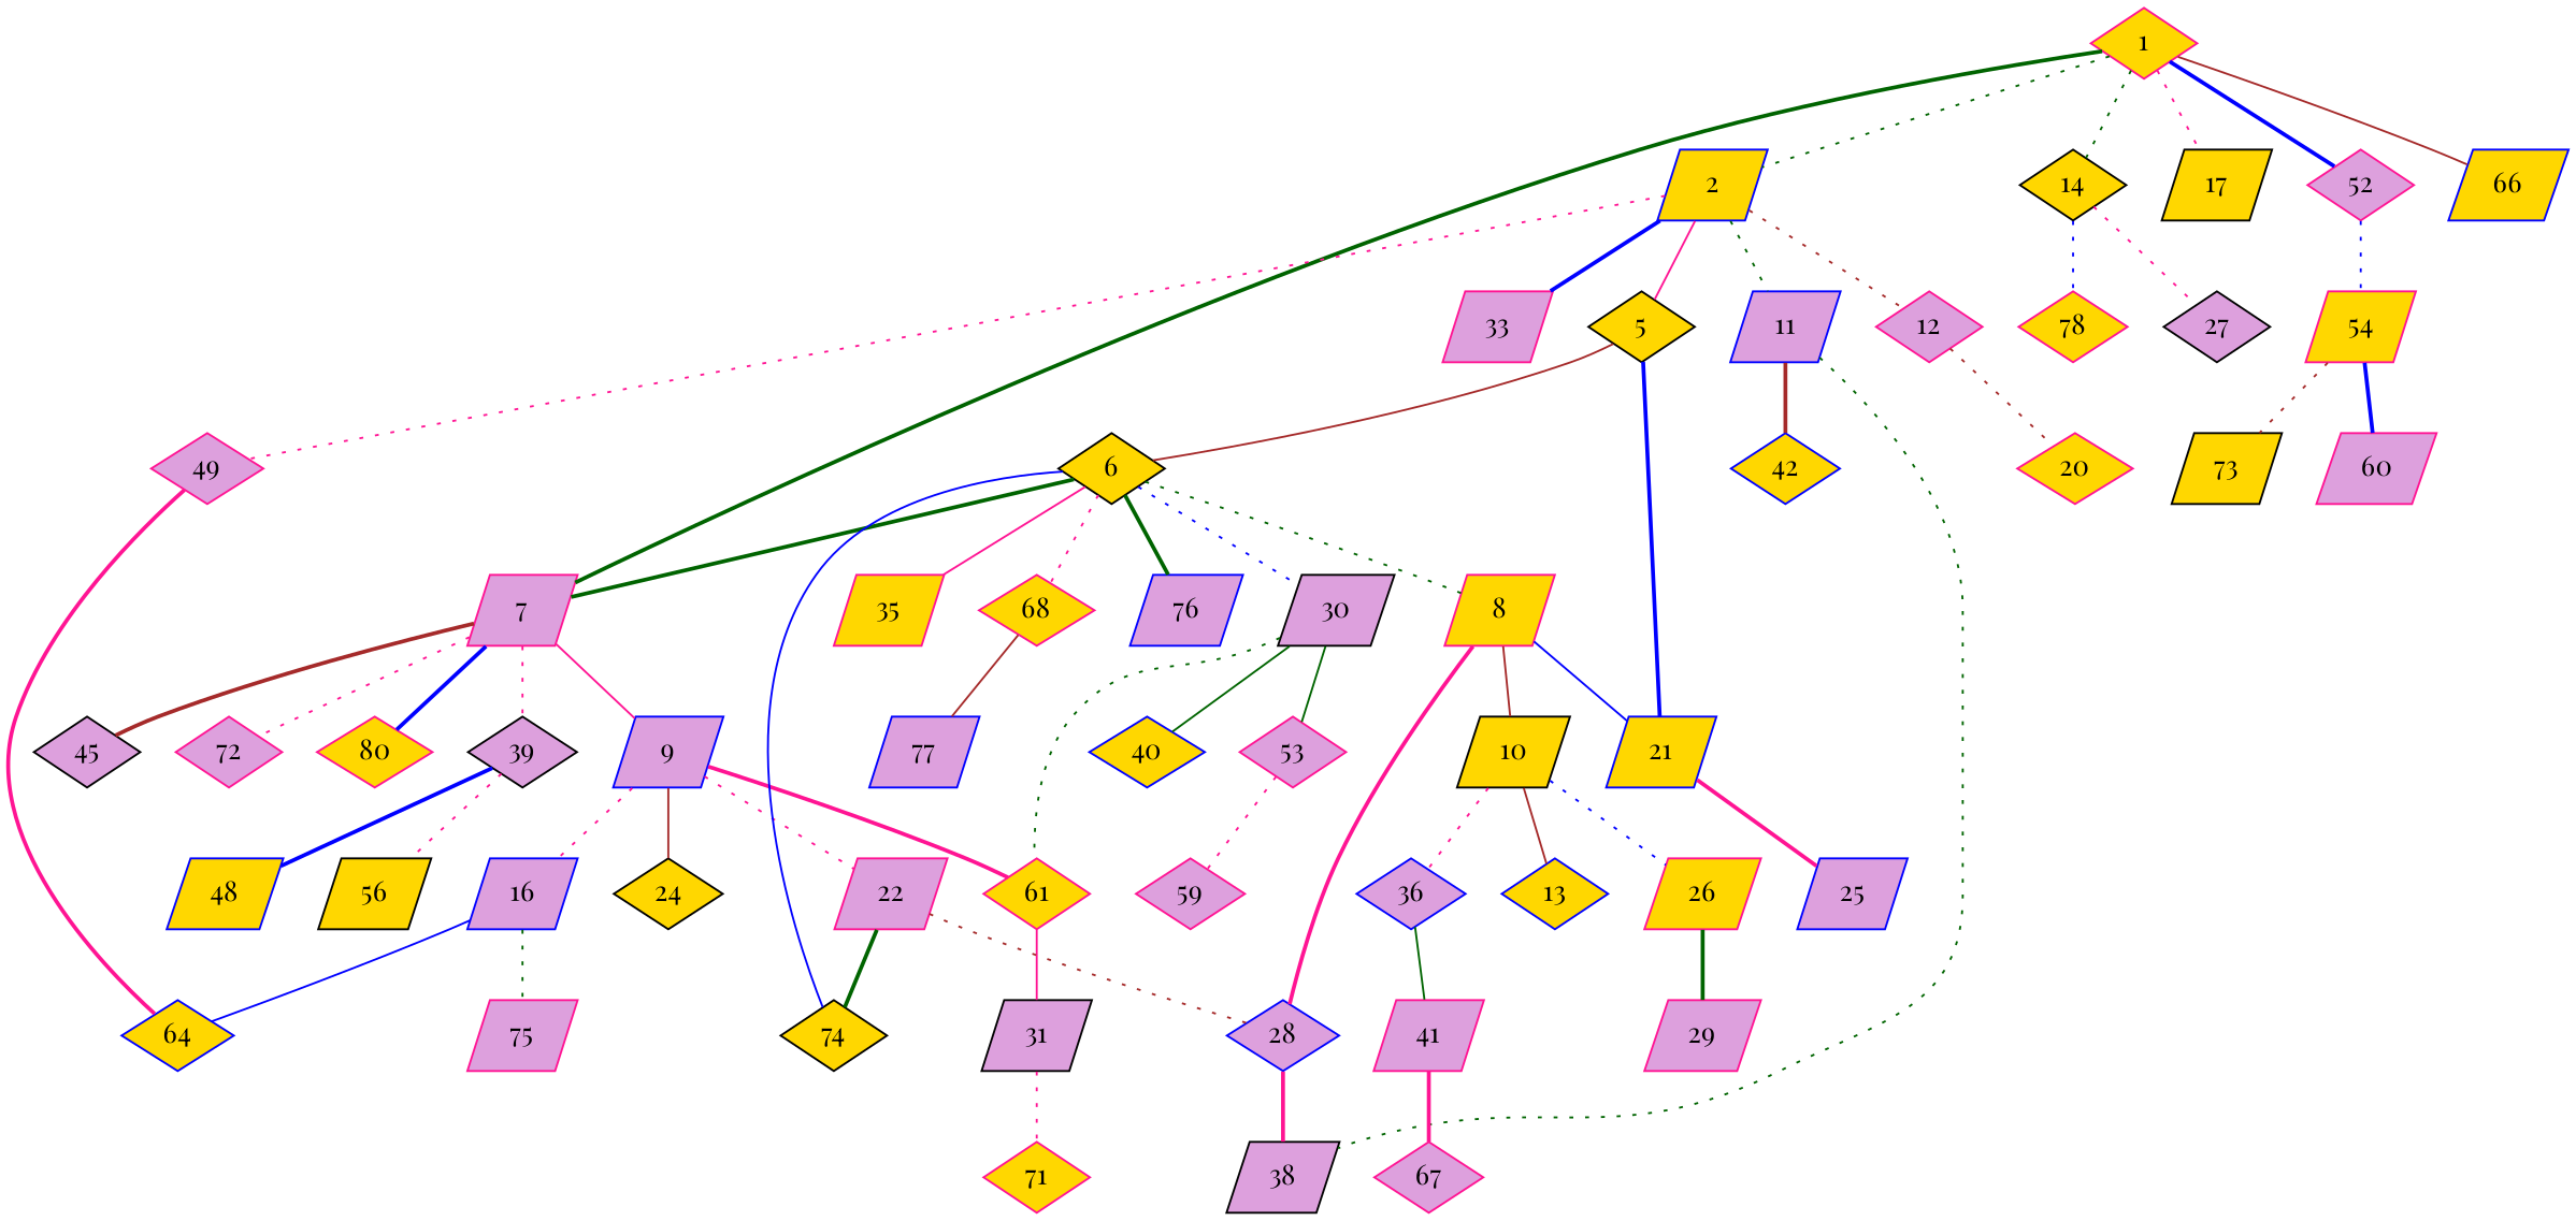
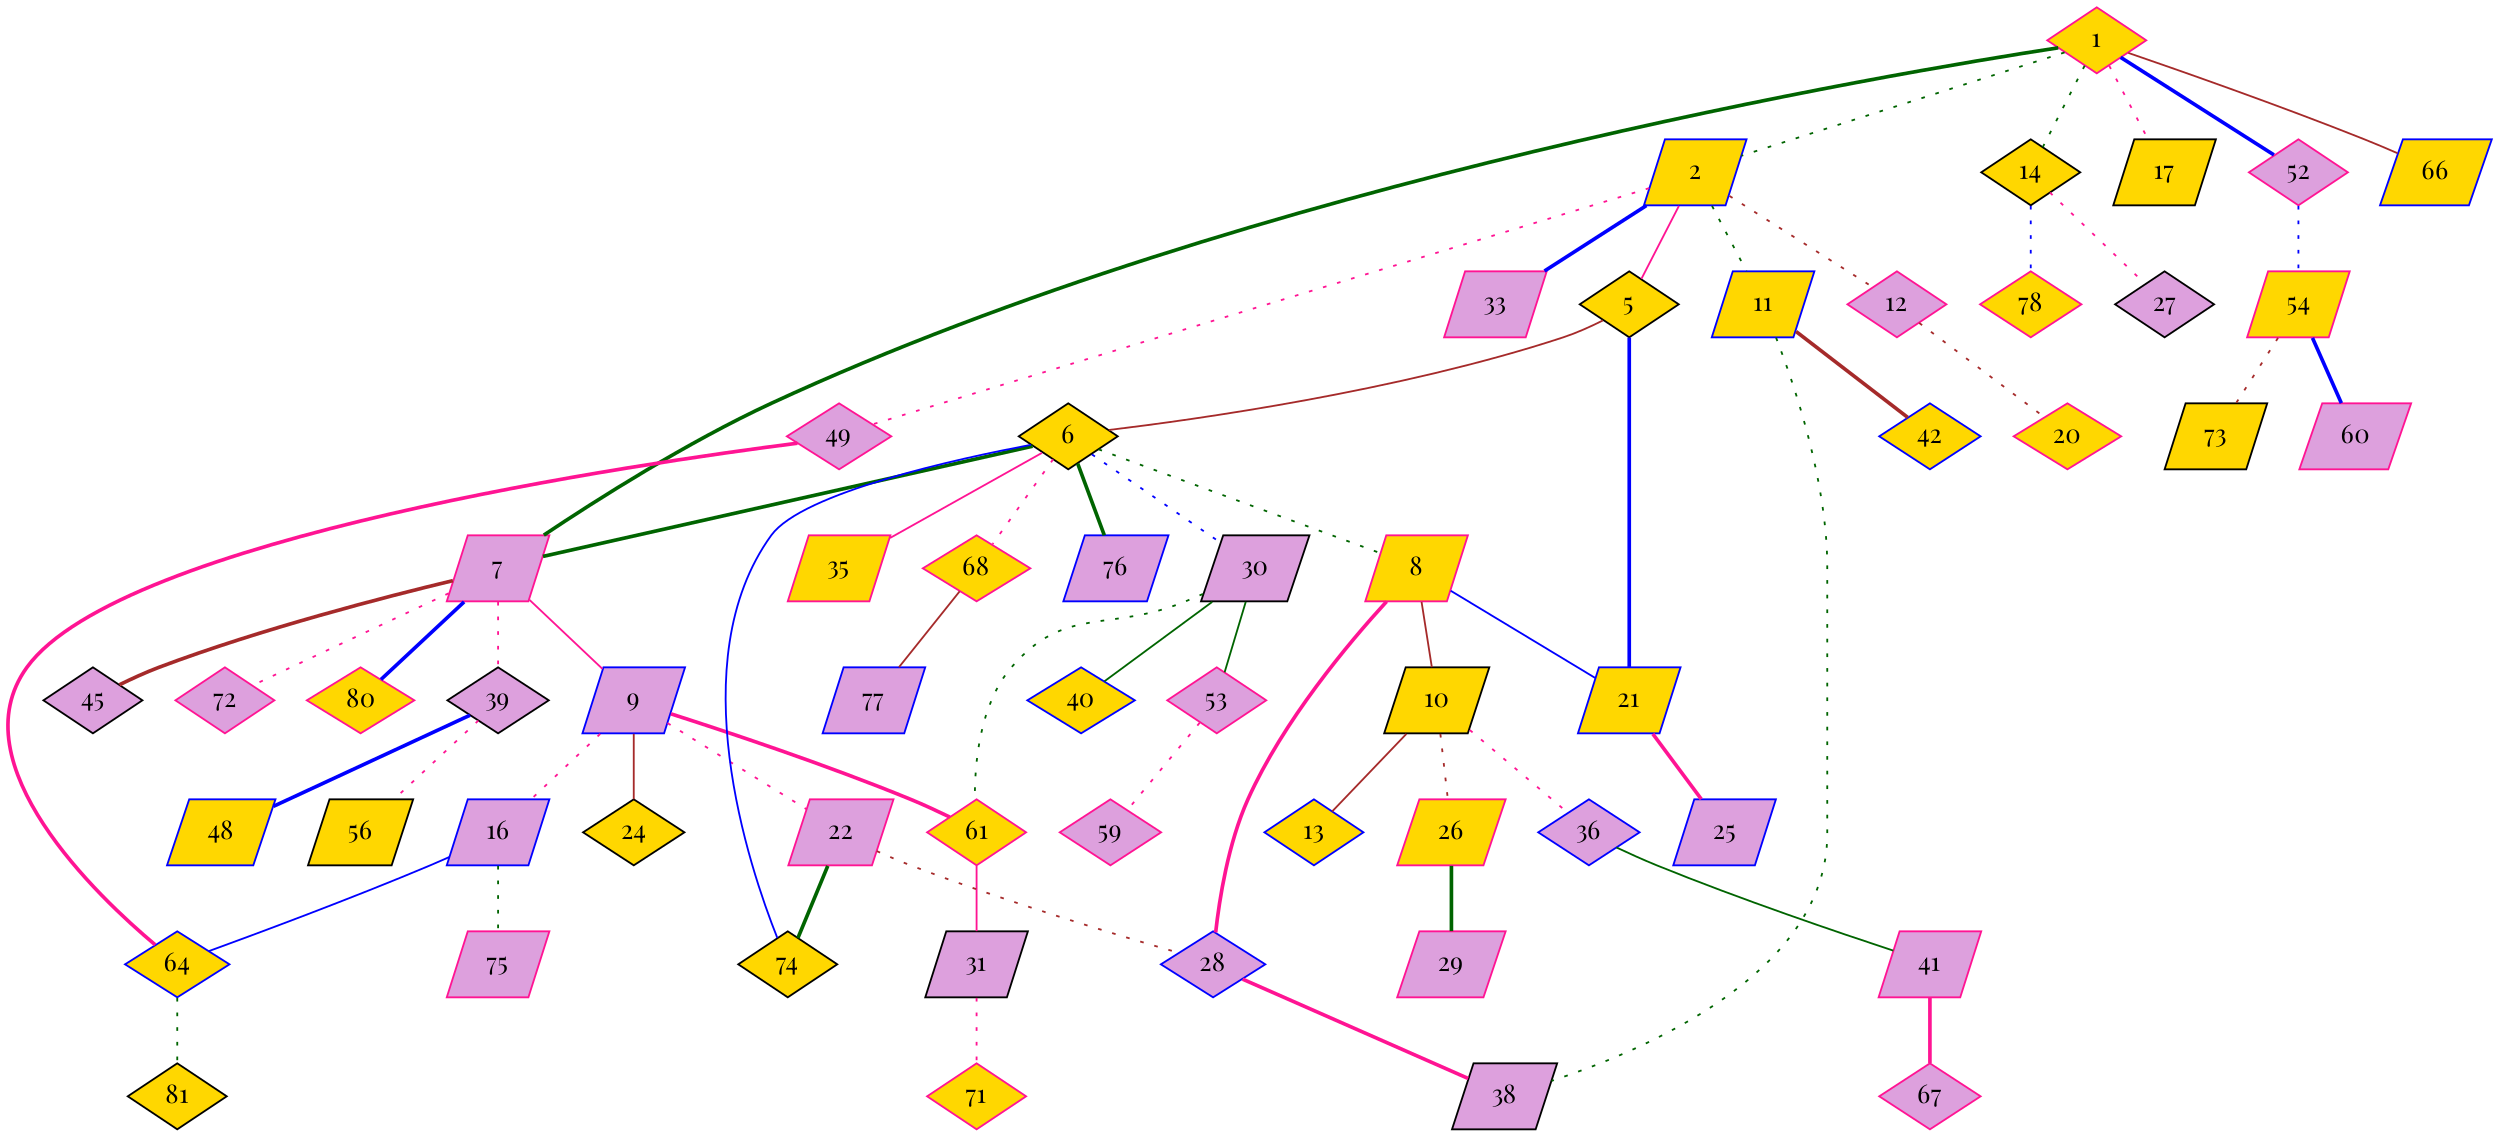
  graph {
    fontname="Playfair Display"
    node [color=deeppink fillcolor=gold fontname="Playfair Display" shape=diamond style=filled]
    edge [color=deeppink fontname="Playfair Display" style=dotted]
    1 [super="+3"]
    2 [color=blue shape=parallelogram super="+4"]
    7 [fillcolor=plum shape=parallelogram super="+19"]
    14 [color=black]
    17 [color=black shape=parallelogram]
    52 [fillcolor=plum]
    66 [color=blue shape=parallelogram]
    5 [color=black super="+50"]
-   11 [color=blue fillcolor=plum shape=parallelogram super="+32"]
+   11 [color=blue shape=parallelogram super="+32"]
    12 [fillcolor=plum super="+44"]
    33 [fillcolor=plum shape=parallelogram]
    49 [fillcolor=plum]
    9 [color=blue fillcolor=plum shape=parallelogram super="+23"]
    39 [color=black fillcolor=plum super="+43"]
    45 [color=black fillcolor=plum]
    72 [fillcolor=plum]
    80
    27 [color=black fillcolor=plum]
    78
    54 [shape=parallelogram super="+70"]
    6 [color=black super="+15"]
    21 [color=blue shape=parallelogram]
    38 [color=black fillcolor=plum shape=parallelogram super="+58"]
    42 [color=blue]
    20 [super="+82"]
    64 [color=blue]
    8 [shape=parallelogram super="+47"]
    30 [color=black fillcolor=plum shape=parallelogram super="+34"]
    35 [shape=parallelogram]
    68
    74 [color=black super="+79"]
    76 [color=blue fillcolor=plum shape=parallelogram]
    25 [color=blue fillcolor=plum shape=parallelogram super="+55"]
    10 [color=black shape=parallelogram super="+18"]
    28 [color=blue fillcolor=plum super="+46"]
    61
    40 [color=blue super="+62"]
    53 [fillcolor=plum]
    77 [color=blue fillcolor=plum shape=parallelogram]
    16 [color=blue fillcolor=plum shape=parallelogram]
    22 [fillcolor=plum shape=parallelogram super="+63"]
    24 [color=black]
    48 [color=blue shape=parallelogram]
    56 [color=black shape=parallelogram]
    13 [color=blue super="+51"]
    26 [shape=parallelogram super="+37"]
    36 [color=blue fillcolor=plum super="+69"]
    75 [fillcolor=plum shape=parallelogram]
    31 [color=black fillcolor=plum shape=parallelogram super="+65"]
    29 [fillcolor=plum shape=parallelogram]
    41 [fillcolor=plum shape=parallelogram super="+57"]
+   81 [color=black]
    71
    59 [fillcolor=plum]
    67 [fillcolor=plum]
    60 [fillcolor=plum shape=parallelogram]
    73 [color=black shape=parallelogram]
    1 -- 2 [color=darkgreen]
    1 -- 7 [color=darkgreen style=bold]
    1 -- 14 [color=darkgreen]
    1 -- 17
    1 -- 52 [color=blue style=bold]
    1 -- 66 [color=brown style=solid]
    2 -- 5 [style=solid]
    2 -- 11 [color=darkgreen]
    2 -- 12 [color=brown]
    2 -- 33 [color=blue style=bold]
    2 -- 49
    7 -- 9 [style=solid]
    7 -- 39
    7 -- 45 [color=brown style=bold]
    7 -- 72
    7 -- 80 [color=blue style=bold]
    14 -- 27
    14 -- 78 [color=blue]
    52 -- 54 [color=blue]
    5 -- 6 [color=brown style=solid]
    5 -- 21 [color=blue style=bold]
    11 -- 38 [color=darkgreen]
    11 -- 42 [color=brown style=bold]
    12 -- 20 [color=brown]
    49 -- 64 [style=bold]
    9 -- 61 [style=bold]
    9 -- 16
    9 -- 22
    9 -- 24 [color=brown style=solid]
    39 -- 48 [color=blue style=bold]
    39 -- 56
    54 -- 60 [color=blue style=bold]
    54 -- 73 [color=brown]
    6 -- 7 [color=darkgreen style=bold]
    6 -- 8 [color=darkgreen]
    6 -- 30 [color=blue]
    6 -- 35 [style=solid]
    6 -- 68
    6 -- 74 [color=blue style=solid]
    6 -- 76 [color=darkgreen style=bold]
    21 -- 25 [style=bold]
+   64 -- 81 [color=darkgreen]
    8 -- 21 [color=blue style=solid]
    8 -- 10 [color=brown style=solid]
    8 -- 28 [style=bold]
    30 -- 61 [color=darkgreen]
    30 -- 40 [color=darkgreen style=solid]
    30 -- 53 [color=darkgreen style=solid]
    68 -- 77 [color=brown style=solid]
    10 -- 13 [color=brown style=solid]
-   10 -- 26 [color=blue]
+   10 -- 26 [color=brown]
    10 -- 36
    28 -- 38 [style=bold]
    61 -- 31 [style=solid]
    53 -- 59
    16 -- 64 [color=blue style=solid]
    16 -- 75 [color=darkgreen]
    22 -- 74 [color=darkgreen style=bold]
    22 -- 28 [color=brown]
    26 -- 29 [color=darkgreen style=bold]
    36 -- 41 [color=darkgreen style=solid]
    31 -- 71
    41 -- 67 [style=bold]
  }
